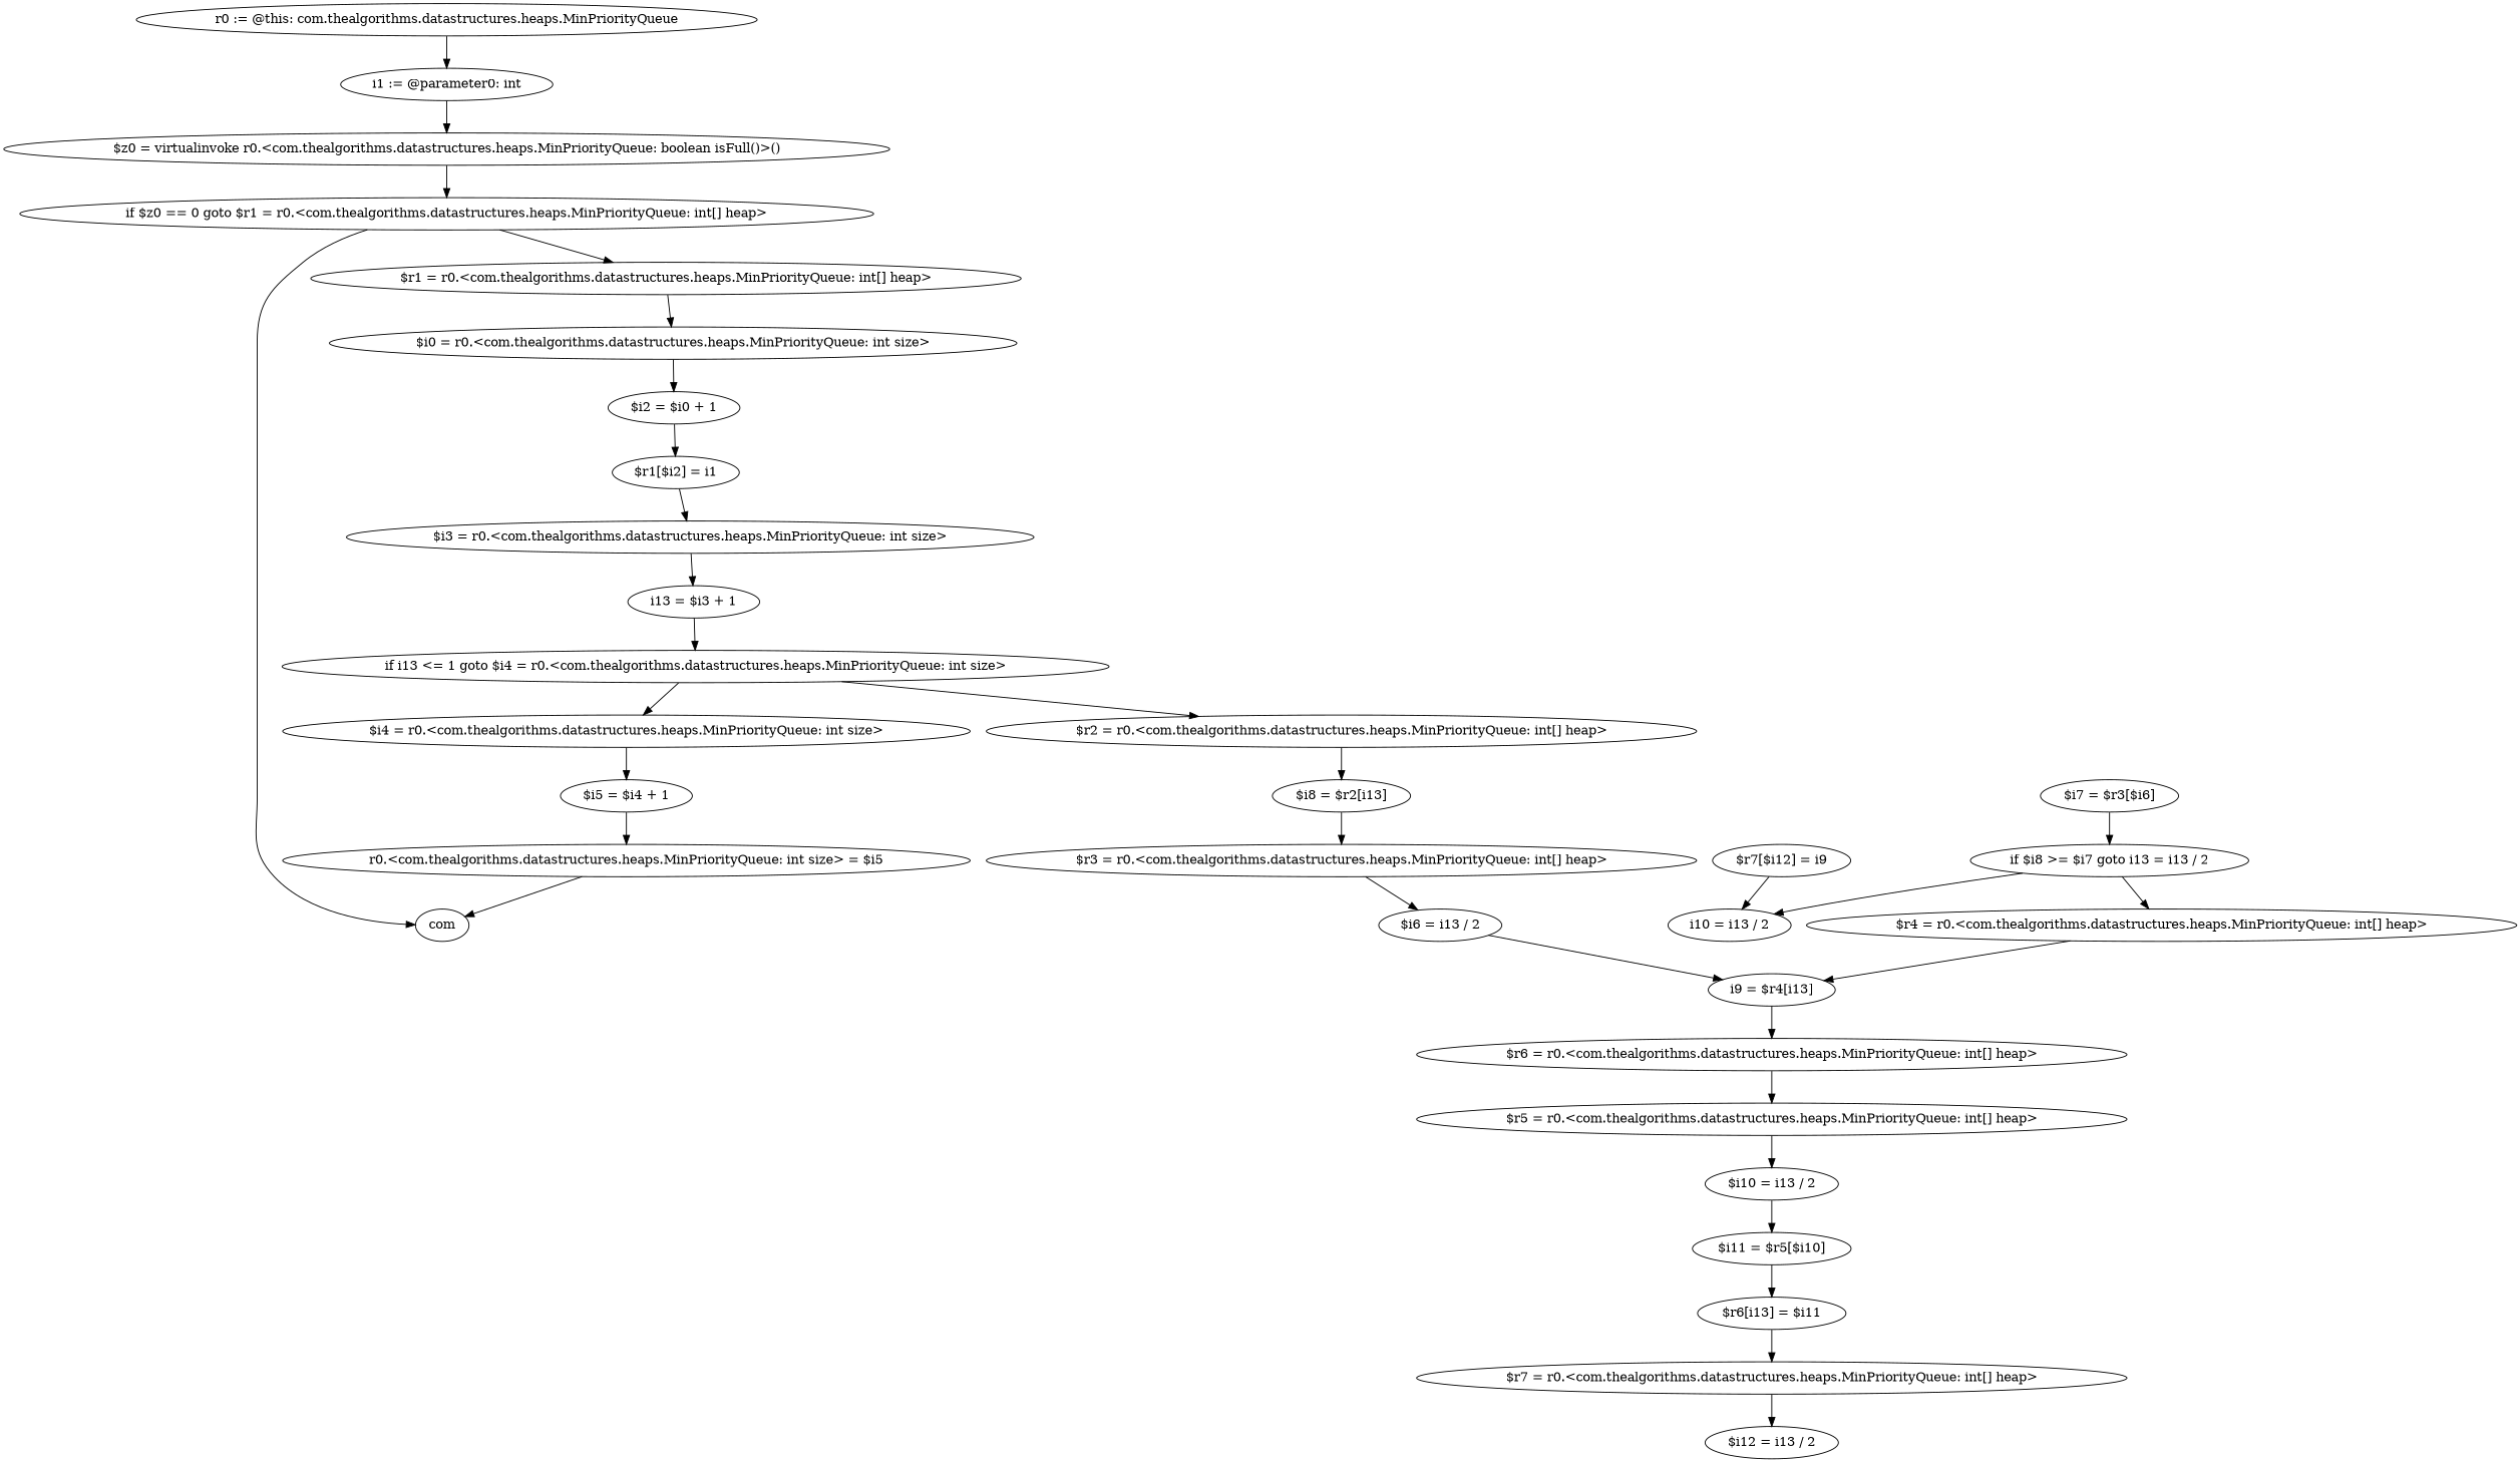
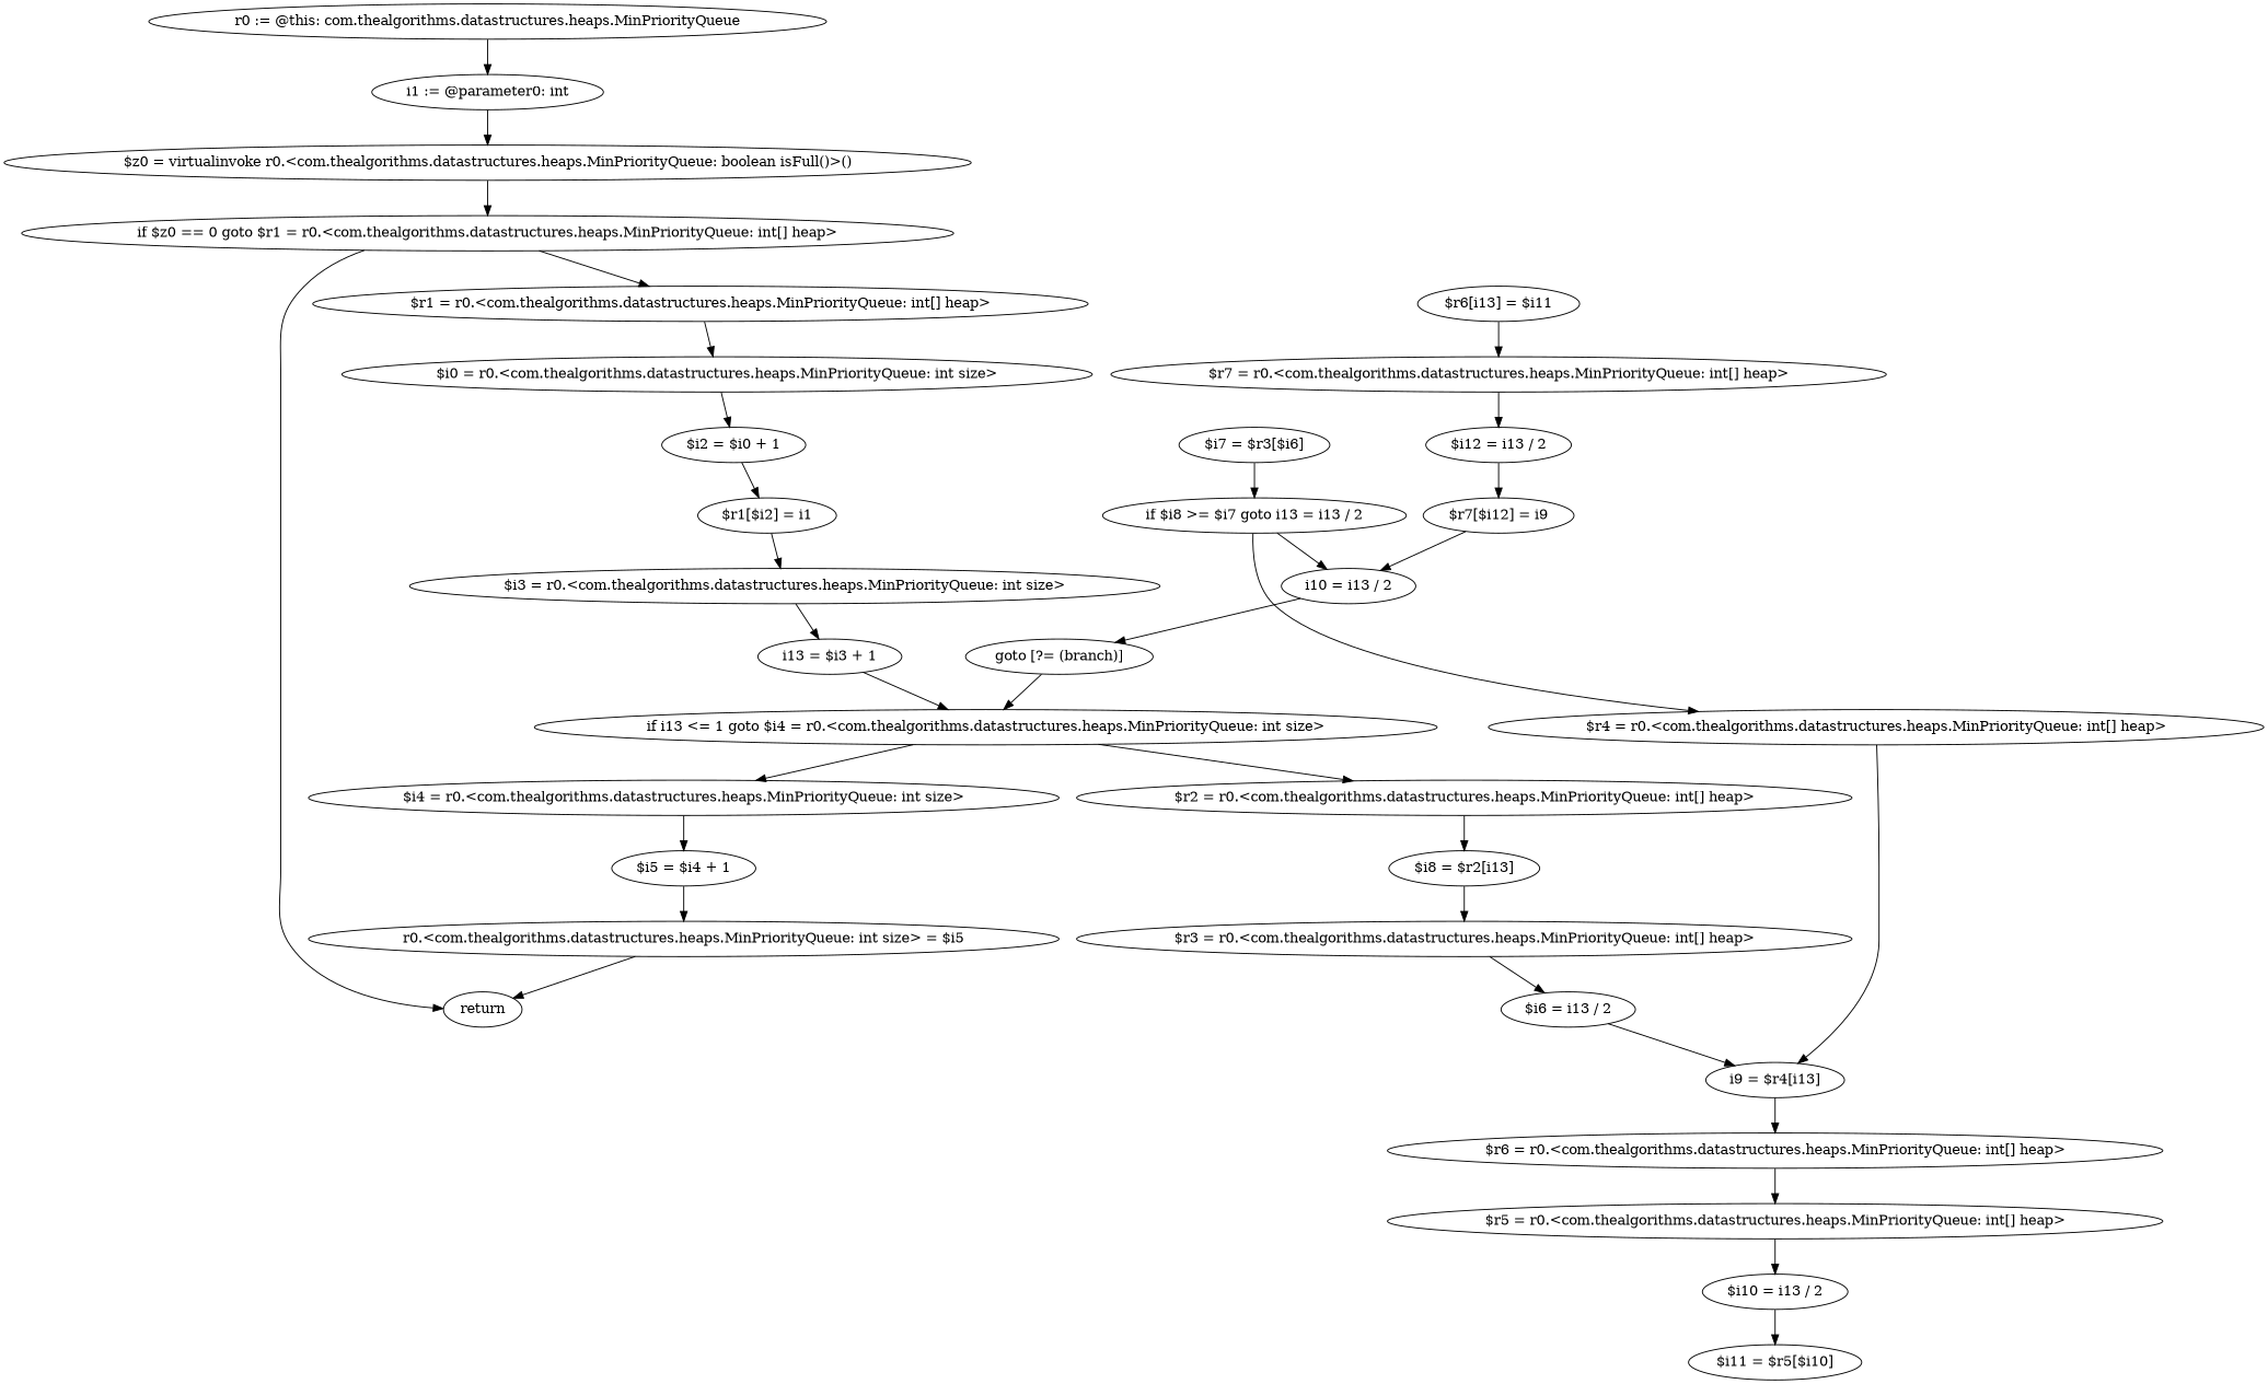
  digraph {
    "r0 := @this: com.thealgorithms.datastructures.heaps.MinPriorityQueue"
    "i1 := @parameter0: int"
    "$z0 = virtualinvoke r0.<com.thealgorithms.datastructures.heaps.MinPriorityQueue: boolean isFull()>()"
    "if $z0 == 0 goto $r1 = r0.<com.thealgorithms.datastructures.heaps.MinPriorityQueue: int[] heap>"
-   return [label=com]
+   return
    "$r1 = r0.<com.thealgorithms.datastructures.heaps.MinPriorityQueue: int[] heap>"
    "$i0 = r0.<com.thealgorithms.datastructures.heaps.MinPriorityQueue: int size>"
    "$i2 = $i0 + 1"
    "$r1[$i2] = i1"
    "$i3 = r0.<com.thealgorithms.datastructures.heaps.MinPriorityQueue: int size>"
    "i13 = $i3 + 1"
    "if i13 <= 1 goto $i4 = r0.<com.thealgorithms.datastructures.heaps.MinPriorityQueue: int size>"
    "$r2 = r0.<com.thealgorithms.datastructures.heaps.MinPriorityQueue: int[] heap>"
    "$i4 = r0.<com.thealgorithms.datastructures.heaps.MinPriorityQueue: int size>"
    "$i8 = $r2[i13]"
    "$i5 = $i4 + 1"
    "$r3 = r0.<com.thealgorithms.datastructures.heaps.MinPriorityQueue: int[] heap>"
    "$i6 = i13 / 2"
    "i9 = $r4[i13]"
    "$i7 = $r3[$i6]"
    "if $i8 >= $i7 goto i13 = i13 / 2"
    "$r4 = r0.<com.thealgorithms.datastructures.heaps.MinPriorityQueue: int[] heap>"
    n23 [label="i10 = i13 / 2"]
+   "goto [?= (branch)]"
    "$r6 = r0.<com.thealgorithms.datastructures.heaps.MinPriorityQueue: int[] heap>"
    "$r5 = r0.<com.thealgorithms.datastructures.heaps.MinPriorityQueue: int[] heap>"
    "$i10 = i13 / 2"
    "$i11 = $r5[$i10]"
    "$r6[i13] = $i11"
    "$r7 = r0.<com.thealgorithms.datastructures.heaps.MinPriorityQueue: int[] heap>"
    "$i12 = i13 / 2"
    "$r7[$i12] = i9"
    "r0.<com.thealgorithms.datastructures.heaps.MinPriorityQueue: int size> = $i5"
    "r0 := @this: com.thealgorithms.datastructures.heaps.MinPriorityQueue" -> "i1 := @parameter0: int"
    "i1 := @parameter0: int" -> "$z0 = virtualinvoke r0.<com.thealgorithms.datastructures.heaps.MinPriorityQueue: boolean isFull()>()"
    "$z0 = virtualinvoke r0.<com.thealgorithms.datastructures.heaps.MinPriorityQueue: boolean isFull()>()" -> "if $z0 == 0 goto $r1 = r0.<com.thealgorithms.datastructures.heaps.MinPriorityQueue: int[] heap>"
    "if $z0 == 0 goto $r1 = r0.<com.thealgorithms.datastructures.heaps.MinPriorityQueue: int[] heap>" -> return
    "if $z0 == 0 goto $r1 = r0.<com.thealgorithms.datastructures.heaps.MinPriorityQueue: int[] heap>" -> "$r1 = r0.<com.thealgorithms.datastructures.heaps.MinPriorityQueue: int[] heap>"
    "$r1 = r0.<com.thealgorithms.datastructures.heaps.MinPriorityQueue: int[] heap>" -> "$i0 = r0.<com.thealgorithms.datastructures.heaps.MinPriorityQueue: int size>"
    "$i0 = r0.<com.thealgorithms.datastructures.heaps.MinPriorityQueue: int size>" -> "$i2 = $i0 + 1"
    "$i2 = $i0 + 1" -> "$r1[$i2] = i1"
    "$r1[$i2] = i1" -> "$i3 = r0.<com.thealgorithms.datastructures.heaps.MinPriorityQueue: int size>"
    "$i3 = r0.<com.thealgorithms.datastructures.heaps.MinPriorityQueue: int size>" -> "i13 = $i3 + 1"
    "i13 = $i3 + 1" -> "if i13 <= 1 goto $i4 = r0.<com.thealgorithms.datastructures.heaps.MinPriorityQueue: int size>"
    "if i13 <= 1 goto $i4 = r0.<com.thealgorithms.datastructures.heaps.MinPriorityQueue: int size>" -> "$r2 = r0.<com.thealgorithms.datastructures.heaps.MinPriorityQueue: int[] heap>"
    "if i13 <= 1 goto $i4 = r0.<com.thealgorithms.datastructures.heaps.MinPriorityQueue: int size>" -> "$i4 = r0.<com.thealgorithms.datastructures.heaps.MinPriorityQueue: int size>"
    "$r2 = r0.<com.thealgorithms.datastructures.heaps.MinPriorityQueue: int[] heap>" -> "$i8 = $r2[i13]"
    "$i4 = r0.<com.thealgorithms.datastructures.heaps.MinPriorityQueue: int size>" -> "$i5 = $i4 + 1"
    "$i8 = $r2[i13]" -> "$r3 = r0.<com.thealgorithms.datastructures.heaps.MinPriorityQueue: int[] heap>"
    "$i5 = $i4 + 1" -> "r0.<com.thealgorithms.datastructures.heaps.MinPriorityQueue: int size> = $i5"
    "$r3 = r0.<com.thealgorithms.datastructures.heaps.MinPriorityQueue: int[] heap>" -> "$i6 = i13 / 2"
    "$i6 = i13 / 2" -> "i9 = $r4[i13]"
    "i9 = $r4[i13]" -> "$r6 = r0.<com.thealgorithms.datastructures.heaps.MinPriorityQueue: int[] heap>"
    "$i7 = $r3[$i6]" -> "if $i8 >= $i7 goto i13 = i13 / 2"
    "if $i8 >= $i7 goto i13 = i13 / 2" -> "$r4 = r0.<com.thealgorithms.datastructures.heaps.MinPriorityQueue: int[] heap>"
    "if $i8 >= $i7 goto i13 = i13 / 2" -> n23
    "$r4 = r0.<com.thealgorithms.datastructures.heaps.MinPriorityQueue: int[] heap>" -> "i9 = $r4[i13]"
+   n23 -> "goto [?= (branch)]"
+   "goto [?= (branch)]" -> "if i13 <= 1 goto $i4 = r0.<com.thealgorithms.datastructures.heaps.MinPriorityQueue: int size>"
    "$r6 = r0.<com.thealgorithms.datastructures.heaps.MinPriorityQueue: int[] heap>" -> "$r5 = r0.<com.thealgorithms.datastructures.heaps.MinPriorityQueue: int[] heap>"
    "$r5 = r0.<com.thealgorithms.datastructures.heaps.MinPriorityQueue: int[] heap>" -> "$i10 = i13 / 2"
    "$i10 = i13 / 2" -> "$i11 = $r5[$i10]"
-   "$i11 = $r5[$i10]" -> "$r6[i13] = $i11"
    "$r6[i13] = $i11" -> "$r7 = r0.<com.thealgorithms.datastructures.heaps.MinPriorityQueue: int[] heap>"
    "$r7 = r0.<com.thealgorithms.datastructures.heaps.MinPriorityQueue: int[] heap>" -> "$i12 = i13 / 2"
+   "$i12 = i13 / 2" -> "$r7[$i12] = i9"
    "$r7[$i12] = i9" -> n23
    "r0.<com.thealgorithms.datastructures.heaps.MinPriorityQueue: int size> = $i5" -> return
  }
